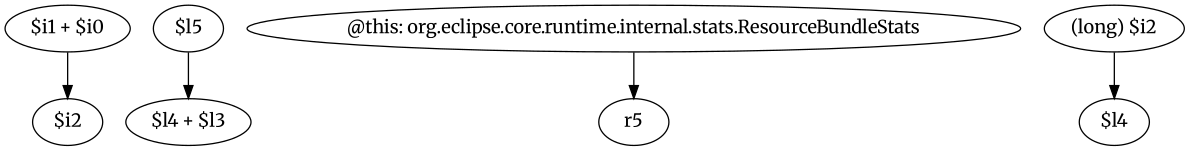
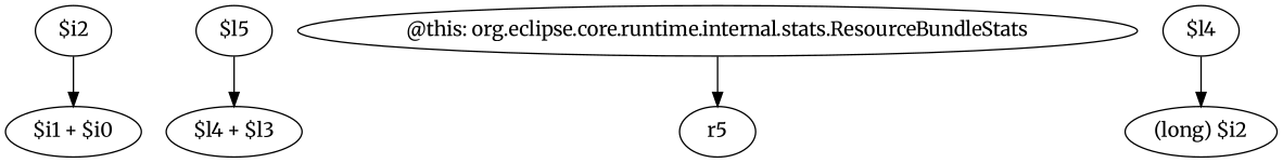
  digraph {
    fontname=Merriweather
    node [fontname=Merriweather]
    edge [fontname=Merriweather]
    n1 [label="$i1 + $i0"]
    n2 [label="$i2"]
    n3 [label="$l4 + $l3"]
    n4 [label="$l5"]
    n5 [label="@this: org.eclipse.core.runtime.internal.stats.ResourceBundleStats"]
    n6 [label=r5]
    n7 [label="(long) $i2"]
    n8 [label="$l4"]
-   n1 -> n2
+   n2 -> n1
    n4 -> n3
    n5 -> n6
-   n7 -> n8
+   n8 -> n7
  }
